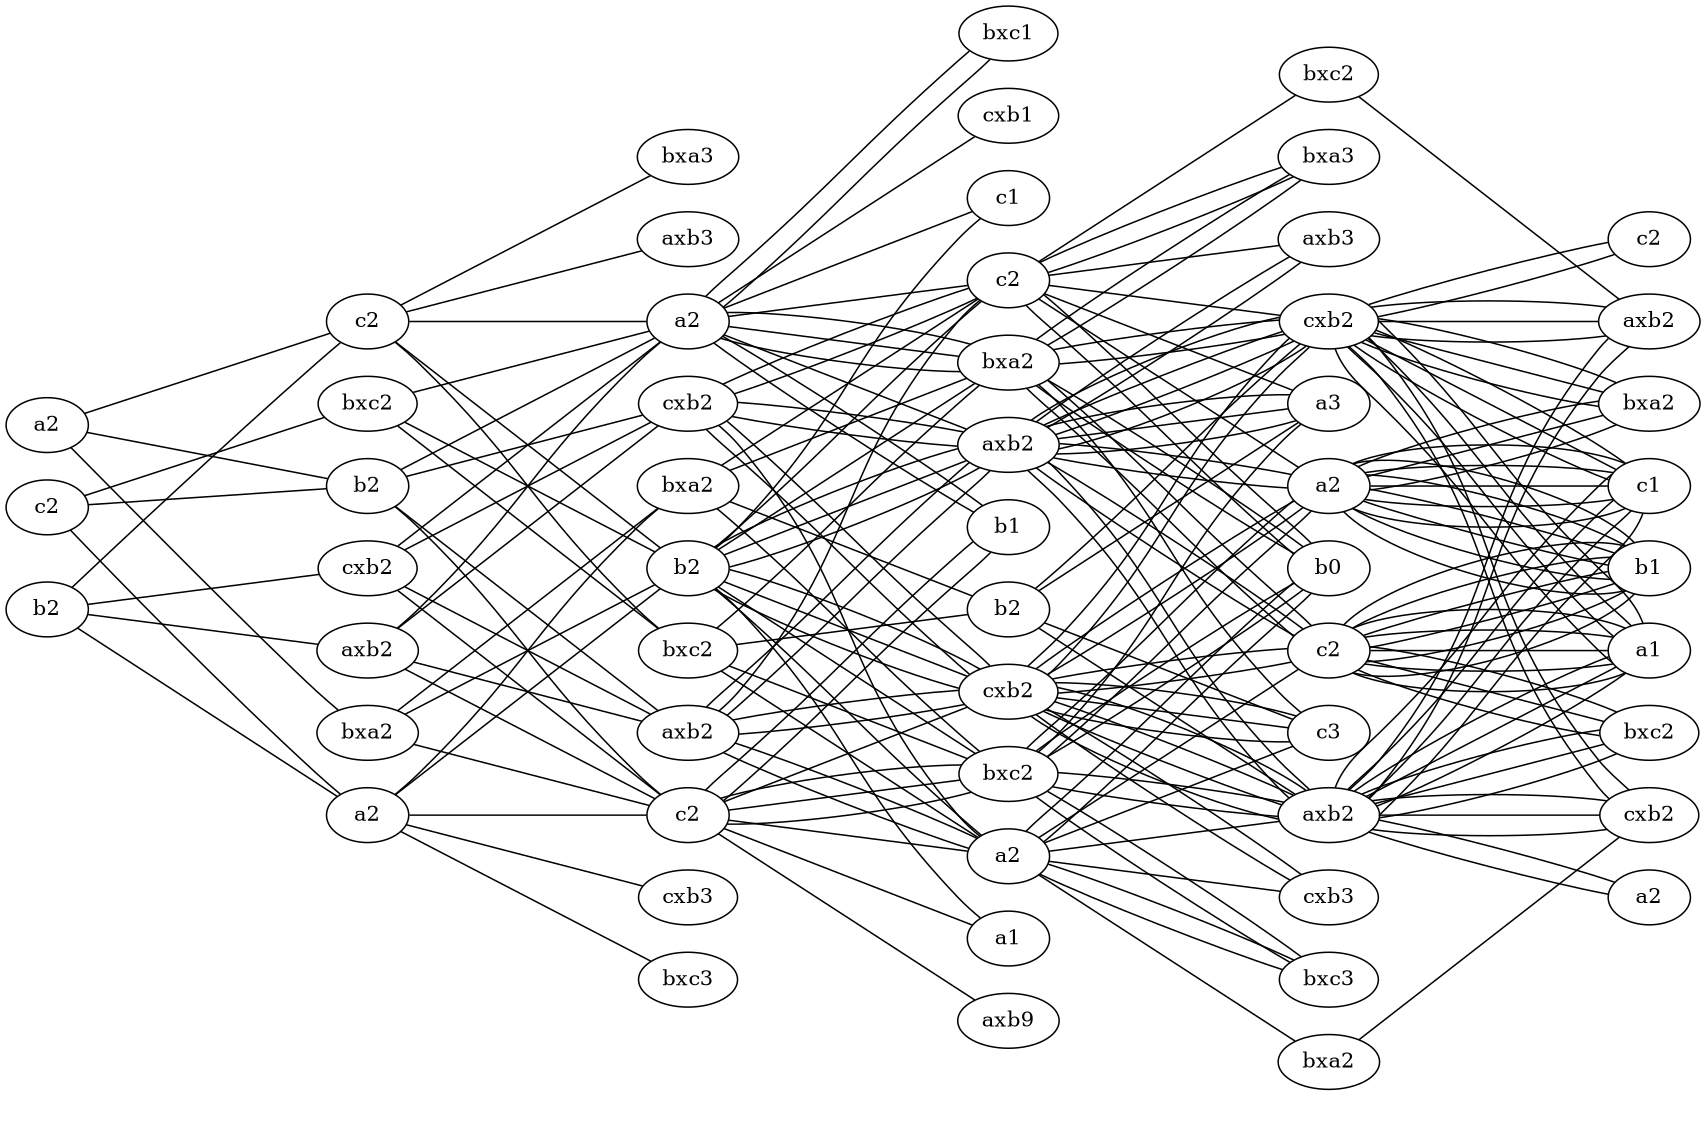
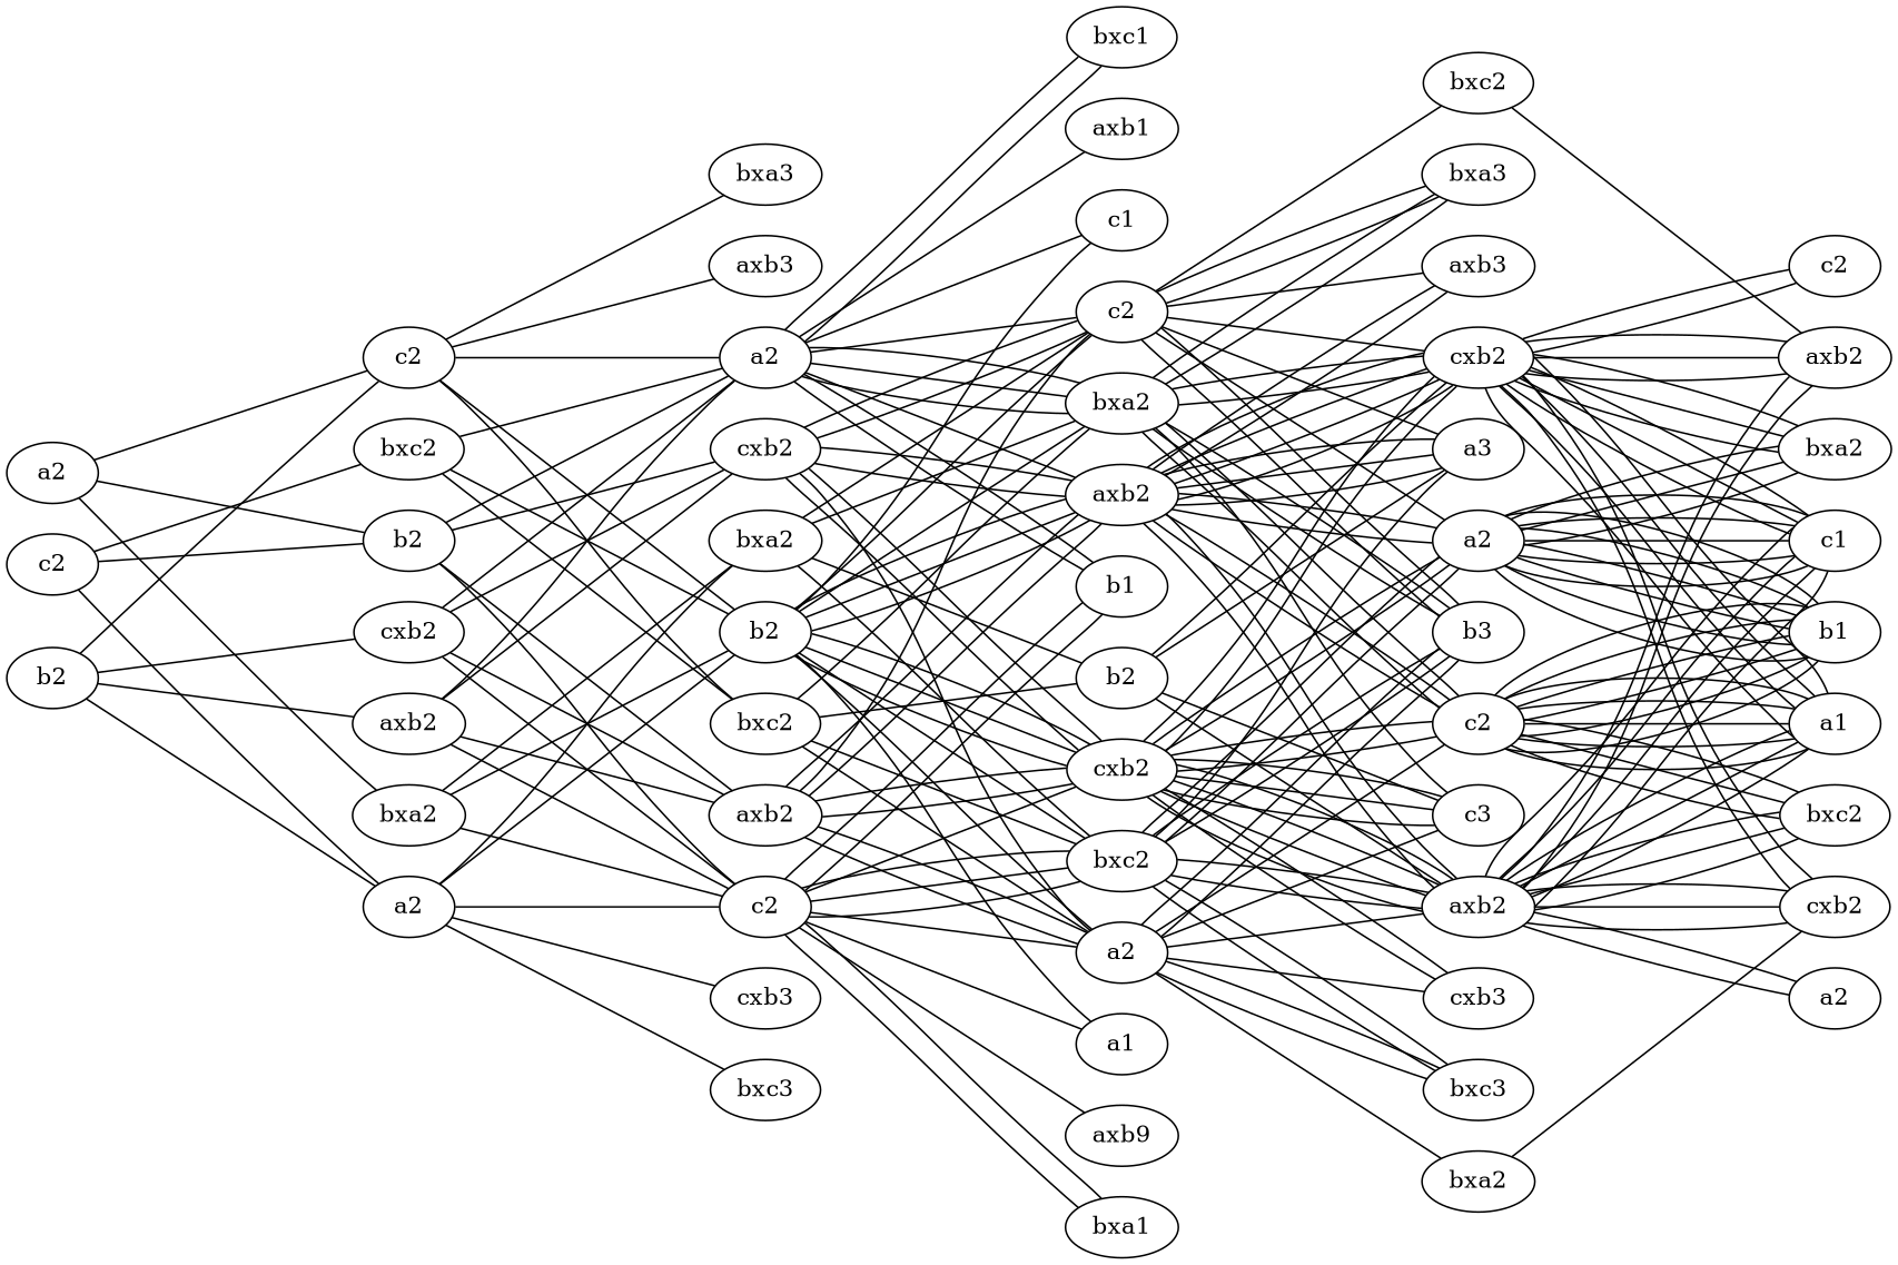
  graph {
    rankdir=LR
    ranksep="2.0 equally"
    n1 [label=a2]
    n2 [label=b2]
    n3 [label=bxa2]
    n4 [label=c2]
    n5 [label=c2]
    n6 [label=cxb2]
    n7 [label=a2]
    n8 [label=axb2]
    n9 [label=b2]
    n10 [label=bxa2]
    n11 [label=axb3]
    n12 [label=bxc2]
    n13 [label=bxa3]
    n14 [label=cxb2]
    n15 [label=a1]
    n16 [label=axb9]
    n17 [label=bxc2]
    n18 [label=b1]
+   n19 [label=bxa1]
    n20 [label=a2]
    n21 [label=axb2]
    n22 [label=c2]
    n23 [label=bxa2]
    n24 [label=c1]
    n25 [label=bxc1]
-   n26 [label=cxb1]
+   n26 [label=axb1]
    n27 [label=b2]
    n28 [label=b2]
    n29 [label=a2]
    n30 [label=axb2]
    n31 [label=cxb2]
    n32 [label=bxc3]
    n33 [label=cxb3]
    n34 [label=c2]
    n35 [label=bxc2]
    n36 [label=c2]
    n37 [label=cxb2]
    n38 [label=axb2]
    n39 [label=a2]
    n40 [label=c3]
    n41 [label=cxb3]
    n42 [label=a3]
-   n43 [label=b0]
+   n43 [label=b3]
    n44 [label=bxc3]
    n45 [label=bxa2]
    n46 [label=axb3]
    n47 [label=bxc2]
    n48 [label=bxa3]
    n49 [label=b1]
    n50 [label=a1]
    n51 [label=bxc2]
    n52 [label=axb2]
    n53 [label=c2]
    n54 [label=cxb2]
    n55 [label=bxa2]
    n56 [label=c1]
    n57 [label=a2]
    n1 -- n2
    n1 -- n3
    n1 -- n4
    n2 -- n5
    n2 -- n6
    n2 -- n7
    n2 -- n8
    n3 -- n5
    n3 -- n9
    n3 -- n10
    n4 -- n7
    n4 -- n9
    n4 -- n11
    n4 -- n12
    n4 -- n13
    n5 -- n14
    n5 -- n15
    n5 -- n16
    n5 -- n17
    n5 -- n17
    n5 -- n17
    n5 -- n18
    n5 -- n18
+   n5 -- n19
+   n5 -- n19
    n5 -- n20
    n6 -- n14
    n6 -- n14
    n6 -- n20
    n6 -- n21
    n6 -- n21
    n6 -- n22
    n6 -- n22
    n7 -- n18
    n7 -- n18
    n7 -- n21
    n7 -- n22
    n7 -- n23
    n7 -- n23
    n7 -- n23
    n7 -- n24
    n7 -- n25
    n7 -- n25
    n7 -- n26
    n8 -- n14
    n8 -- n14
    n8 -- n20
    n8 -- n20
    n8 -- n21
    n8 -- n21
    n8 -- n22
    n9 -- n14
    n9 -- n14
    n9 -- n14
    n9 -- n15
    n9 -- n17
    n9 -- n20
    n9 -- n21
    n9 -- n21
    n9 -- n21
    n9 -- n22
    n9 -- n23
    n9 -- n24
    n10 -- n17
    n10 -- n22
    n10 -- n23
    n10 -- n27
    n12 -- n17
    n12 -- n20
    n12 -- n23
    n12 -- n27
    n14 -- n36
    n14 -- n36
    n14 -- n37
    n14 -- n37
    n14 -- n38
    n14 -- n38
    n14 -- n38
    n14 -- n38
    n14 -- n39
    n14 -- n39
    n14 -- n40
    n14 -- n40
    n14 -- n40
    n14 -- n41
    n14 -- n41
    n17 -- n38
    n17 -- n38
    n17 -- n39
    n17 -- n39
    n17 -- n42
    n17 -- n43
    n17 -- n43
    n17 -- n44
    n17 -- n44
    n20 -- n36
    n20 -- n38
    n20 -- n40
    n20 -- n41
    n20 -- n43
    n20 -- n43
    n20 -- n44
    n20 -- n44
    n20 -- n45
    n21 -- n36
    n21 -- n36
    n21 -- n37
    n21 -- n37
    n21 -- n37
    n21 -- n37
    n21 -- n38
    n21 -- n38
    n21 -- n39
    n21 -- n39
    n21 -- n42
    n21 -- n42
    n21 -- n42
    n21 -- n46
    n21 -- n46
    n22 -- n37
    n22 -- n39
    n22 -- n42
    n22 -- n43
    n22 -- n43
    n22 -- n46
    n22 -- n47
    n22 -- n48
    n22 -- n48
    n23 -- n36
    n23 -- n36
    n23 -- n37
    n23 -- n37
    n23 -- n40
    n23 -- n43
    n23 -- n43
    n23 -- n48
    n23 -- n48
    n27 -- n37
    n27 -- n38
    n27 -- n40
    n27 -- n42
    n28 -- n4
    n28 -- n29
    n28 -- n30
    n28 -- n31
    n29 -- n5
    n29 -- n9
    n29 -- n10
    n29 -- n32
    n29 -- n33
    n30 -- n5
    n30 -- n6
    n30 -- n7
    n30 -- n8
    n31 -- n5
    n31 -- n6
    n31 -- n7
    n31 -- n8
    n34 -- n2
    n34 -- n29
    n34 -- n35
    n35 -- n7
    n35 -- n9
    n35 -- n12
    n36 -- n49
    n36 -- n49
    n36 -- n49
    n36 -- n49
    n36 -- n49
    n36 -- n49
    n36 -- n50
    n36 -- n50
    n36 -- n50
    n36 -- n50
    n36 -- n50
    n36 -- n51
    n36 -- n51
    n36 -- n51
    n37 -- n50
    n37 -- n50
    n37 -- n50
    n37 -- n50
    n37 -- n52
    n37 -- n52
    n37 -- n52
    n37 -- n53
    n37 -- n53
    n37 -- n54
    n37 -- n54
    n37 -- n55
    n37 -- n55
    n37 -- n55
    n37 -- n56
    n37 -- n56
    n37 -- n56
    n38 -- n50
    n38 -- n50
    n38 -- n50
    n38 -- n51
    n38 -- n51
    n38 -- n51
    n38 -- n52
    n38 -- n52
    n38 -- n54
    n38 -- n54
    n38 -- n54
    n38 -- n56
    n38 -- n56
    n38 -- n56
    n38 -- n56
    n38 -- n57
    n38 -- n57
    n39 -- n49
    n39 -- n49
    n39 -- n49
    n39 -- n49
    n39 -- n49
    n39 -- n49
    n39 -- n55
    n39 -- n55
    n39 -- n55
    n39 -- n56
    n39 -- n56
    n39 -- n56
    n39 -- n56
    n39 -- n56
    n45 -- n54
    n47 -- n52
  }
